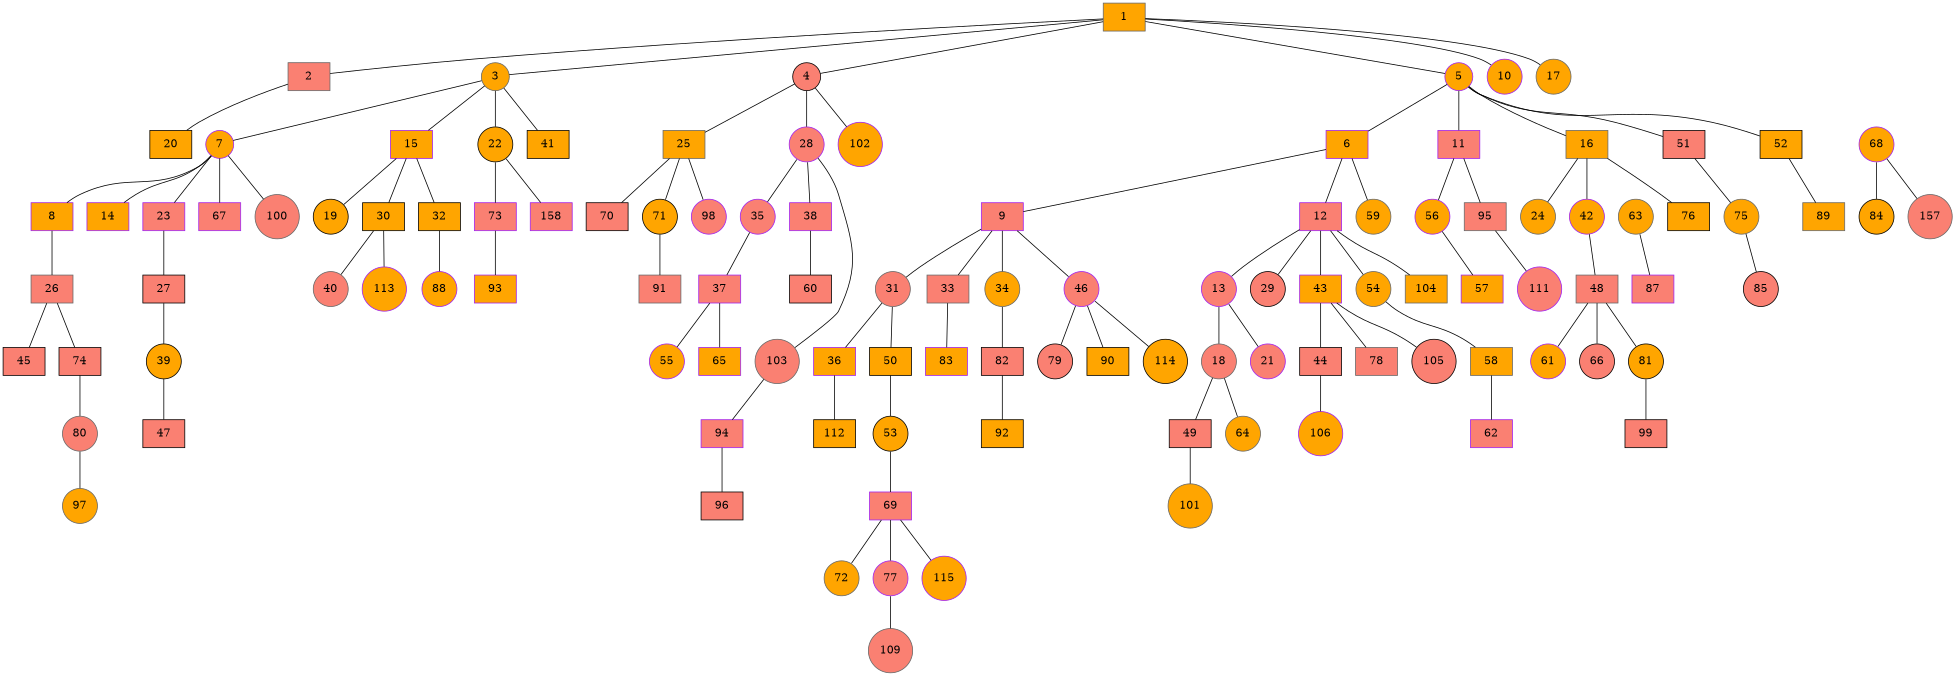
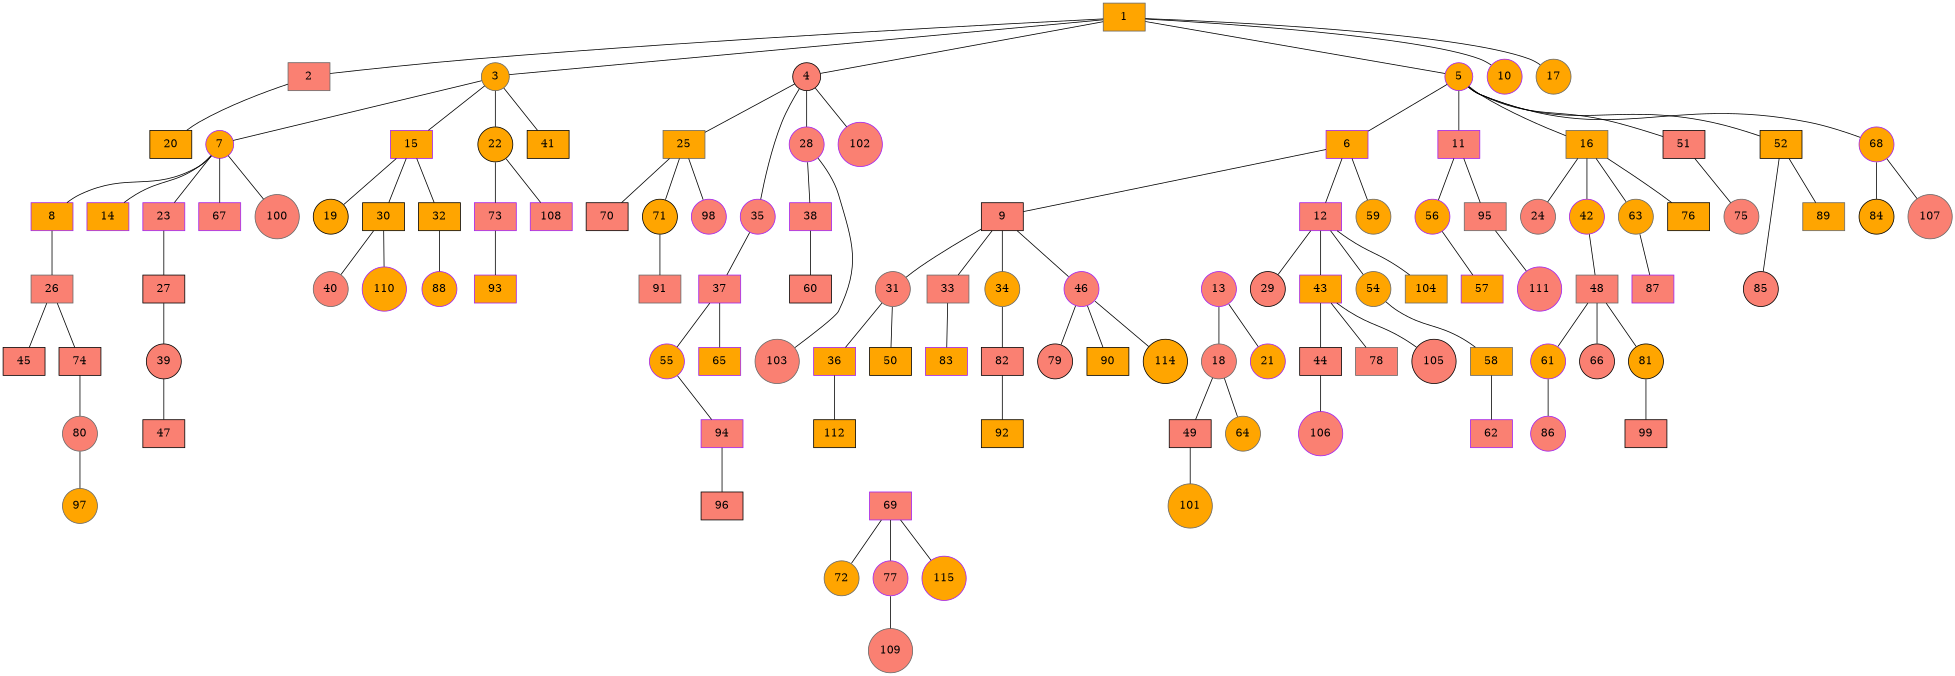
  graph {
    node [color=purple fillcolor=orange shape=box style=filled]
    1 [color=gray40]
    2 [color=gray40 fillcolor=salmon]
    3 [color=gray40 shape=circle]
    4 [color=black fillcolor=salmon shape=circle]
    5 [shape=circle]
    10 [shape=circle]
    17 [color=gray40 shape=circle]
    20 [color=black]
    7 [shape=circle]
    15
    22 [color=black shape=circle]
    41 [color=black]
    25 [color=gray40]
    28 [fillcolor=salmon shape=circle]
    35 [fillcolor=salmon shape=circle]
-   102 [shape=circle]
+   102 [fillcolor=salmon shape=circle]
    6
    11 [fillcolor=salmon]
    16 [color=gray40]
    51 [color=black fillcolor=salmon]
    52 [color=black]
    68 [shape=circle]
    8
    14
    23 [fillcolor=salmon]
    67 [fillcolor=salmon]
    100 [color=gray40 fillcolor=salmon shape=circle]
    19 [color=black shape=circle]
    30 [color=black]
    32 [color=black]
    73 [fillcolor=salmon]
-   108 [fillcolor=salmon label=158]
+   108 [fillcolor=salmon]
    70 [color=black fillcolor=salmon]
    71 [color=black shape=circle]
    98 [fillcolor=salmon shape=circle]
    38 [fillcolor=salmon]
    103 [color=gray40 fillcolor=salmon shape=circle]
    37 [fillcolor=salmon]
-   9 [fillcolor=salmon]
+   9 [color=black fillcolor=salmon]
    12 [fillcolor=salmon]
    59 [color=gray40 shape=circle]
    56 [shape=circle]
    95 [color=gray40 fillcolor=salmon]
-   24 [color=gray40 shape=circle]
+   24 [color=gray40 fillcolor=salmon shape=circle]
    42 [shape=circle]
    63 [color=gray40 shape=circle]
    76 [color=black]
-   75 [color=gray40 shape=circle]
+   75 [color=gray40 fillcolor=salmon shape=circle]
    85 [color=black fillcolor=salmon shape=circle]
    89 [color=gray40]
    84 [color=black shape=circle]
-   107 [color=gray40 fillcolor=salmon shape=circle label=157]
+   107 [color=gray40 fillcolor=salmon shape=circle]
    31 [color=gray40 fillcolor=salmon shape=circle]
    33 [color=gray40 fillcolor=salmon]
    34 [color=gray40 shape=circle]
    46 [fillcolor=salmon shape=circle]
    13 [fillcolor=salmon shape=circle]
    29 [color=black fillcolor=salmon shape=circle]
    43
    54 [color=gray40 shape=circle]
    104 [color=gray40]
    26 [color=gray40 fillcolor=salmon]
    27 [color=black fillcolor=salmon]
    45 [color=black fillcolor=salmon]
    74 [color=black fillcolor=salmon]
    36
    50 [color=black]
    83
    82 [color=black fillcolor=salmon]
    79 [color=black fillcolor=salmon shape=circle]
    90 [color=black]
    114 [color=black shape=circle]
    57
    111 [fillcolor=salmon shape=circle]
    18 [color=gray40 fillcolor=salmon shape=circle]
-   21 [fillcolor=salmon shape=circle]
+   21 [shape=circle]
    44 [color=black fillcolor=salmon]
    78 [color=gray40 fillcolor=salmon]
    105 [color=black fillcolor=salmon shape=circle]
    58 [color=gray40]
    49 [color=black fillcolor=salmon]
    64 [color=gray40 shape=circle]
    40 [color=gray40 fillcolor=salmon shape=circle]
-   110 [shape=circle label=113]
+   110 [shape=circle]
    88 [shape=circle]
    48 [color=gray40 fillcolor=salmon]
    87 [fillcolor=salmon]
    101 [color=gray40 shape=circle]
    93
-   39 [color=black shape=circle]
+   39 [color=black fillcolor=salmon shape=circle]
    91 [color=gray40 fillcolor=salmon]
    80 [color=gray40 fillcolor=salmon shape=circle]
    47 [color=black fillcolor=salmon]
    60 [color=black fillcolor=salmon]
    112 [color=black]
-   53 [color=black shape=circle]
    92 [color=black]
    55 [shape=circle]
    65
    94 [fillcolor=salmon]
    61 [shape=circle]
    66 [color=black fillcolor=salmon shape=circle]
    81 [color=black shape=circle]
-   106 [shape=circle]
+   106 [fillcolor=salmon shape=circle]
+   86 [fillcolor=salmon shape=circle]
    99 [color=black fillcolor=salmon]
    69 [fillcolor=salmon]
    72 [color=gray40 shape=circle]
    77 [fillcolor=salmon shape=circle]
    n110 [label=115 shape=circle]
    62 [fillcolor=salmon]
    96 [color=black fillcolor=salmon]
    109 [color=gray40 fillcolor=salmon shape=circle]
    97 [color=gray40 shape=circle]
    1 -- 2
    1 -- 3
    1 -- 4
    1 -- 5
    1 -- 10
    1 -- 17
    2 -- 20
    3 -- 7
    3 -- 15
    3 -- 22
    3 -- 41
    4 -- 25
    4 -- 28
-   28 -- 35
+   4 -- 35
    4 -- 102
    5 -- 6
    5 -- 11
    5 -- 16
    5 -- 51
    5 -- 52
+   5 -- 68
    7 -- 8
    7 -- 14
    7 -- 23
    7 -- 67
    7 -- 100
    15 -- 19
    15 -- 30
    15 -- 32
    22 -- 73
    22 -- 108
    25 -- 70
    25 -- 71
    25 -- 98
    28 -- 38
    28 -- 103
    35 -- 37
    6 -- 9
    6 -- 12
    6 -- 59
    11 -- 56
    11 -- 95
    16 -- 24
    16 -- 42
+   16 -- 63
    16 -- 76
    51 -- 75
-   75 -- 85
+   52 -- 85
    52 -- 89
    68 -- 84
    68 -- 107
    8 -- 26
    23 -- 27
    30 -- 40
    30 -- 110
    32 -- 88
    73 -- 93
    71 -- 91
    38 -- 60
    37 -- 55
    37 -- 65
    9 -- 31
    9 -- 33
    9 -- 34
    9 -- 46
-   12 -- 13
    12 -- 29
    12 -- 43
    12 -- 54
    12 -- 104
    56 -- 57
    95 -- 111
    42 -- 48
    63 -- 87
    31 -- 36
    31 -- 50
    33 -- 83
    34 -- 82
    46 -- 79
    46 -- 90
    46 -- 114
    13 -- 18
    13 -- 21
    43 -- 44
    43 -- 78
    43 -- 105
    54 -- 58
    26 -- 45
    26 -- 74
    27 -- 39
    74 -- 80
    36 -- 112
-   50 -- 53
    82 -- 92
    18 -- 49
    18 -- 64
    44 -- 106
    58 -- 62
    49 -- 101
    48 -- 61
    48 -- 66
    48 -- 81
    39 -- 47
    80 -- 97
-   53 -- 69
-   103 -- 94
+   55 -- 94
    94 -- 96
+   61 -- 86
    81 -- 99
    69 -- 72
    69 -- 77
    69 -- n110
    77 -- 109
  }
